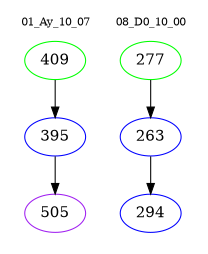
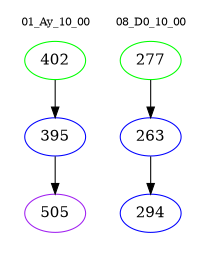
  digraph {
    node [color=blue]
    edge [color=black]
-   n1 [color=green label=409]
+   n1 [color=green label=402]
    n2 [label=395]
    n3 [color=purple label=505]
    n4 [color=green label=277]
    n5 [label=263]
    n6 [label=294]
    subgraph cluster_1 {
      color=white
      fontsize=10
-     label="01_Ay_10_07"
+     label="01_Ay_10_00"
      n1
      n2
      n3
    }
    subgraph cluster_2 {
      color=white
      fontsize=10
      label="08_D0_10_00"
      n4
      n5
      n6
    }
    n1 -> n2
    n2 -> n3
    n4 -> n5
    n5 -> n6
  }
